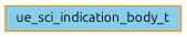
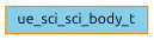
  digraph {
    rankdir=LR
    fontname=Ubuntu
-   n1 [color=darkorange fillcolor=skyblue fontname=Ubuntu fontsize=10 height=0.2 label=ue_sci_indication_body_t shape=record style=filled width=0.4]
+   n1 [color=darkorange fillcolor=skyblue fontname=Ubuntu fontsize=10 height=0.2 label=ue_sci_sci_body_t shape=record style=filled width=0.4]
  }
